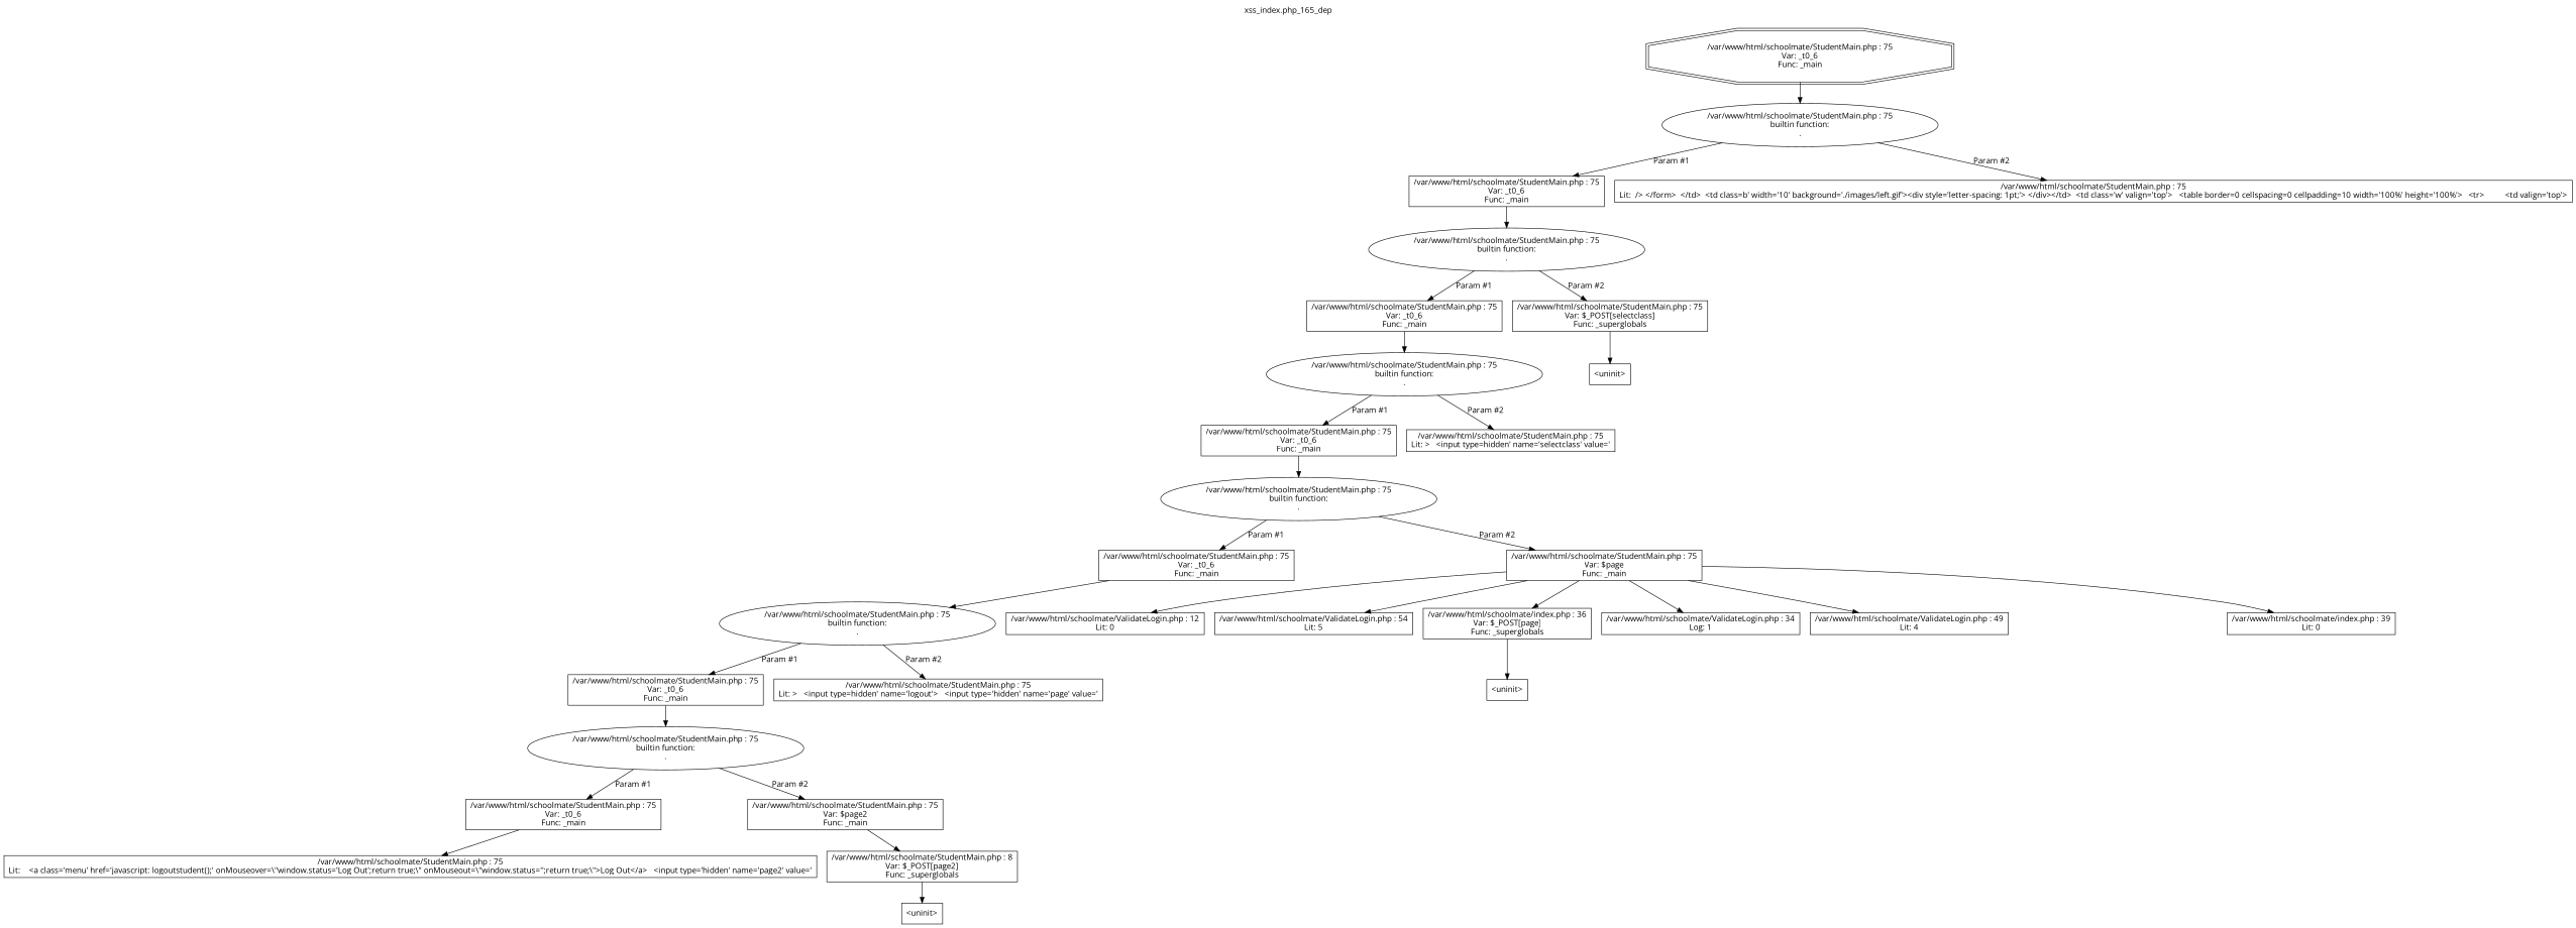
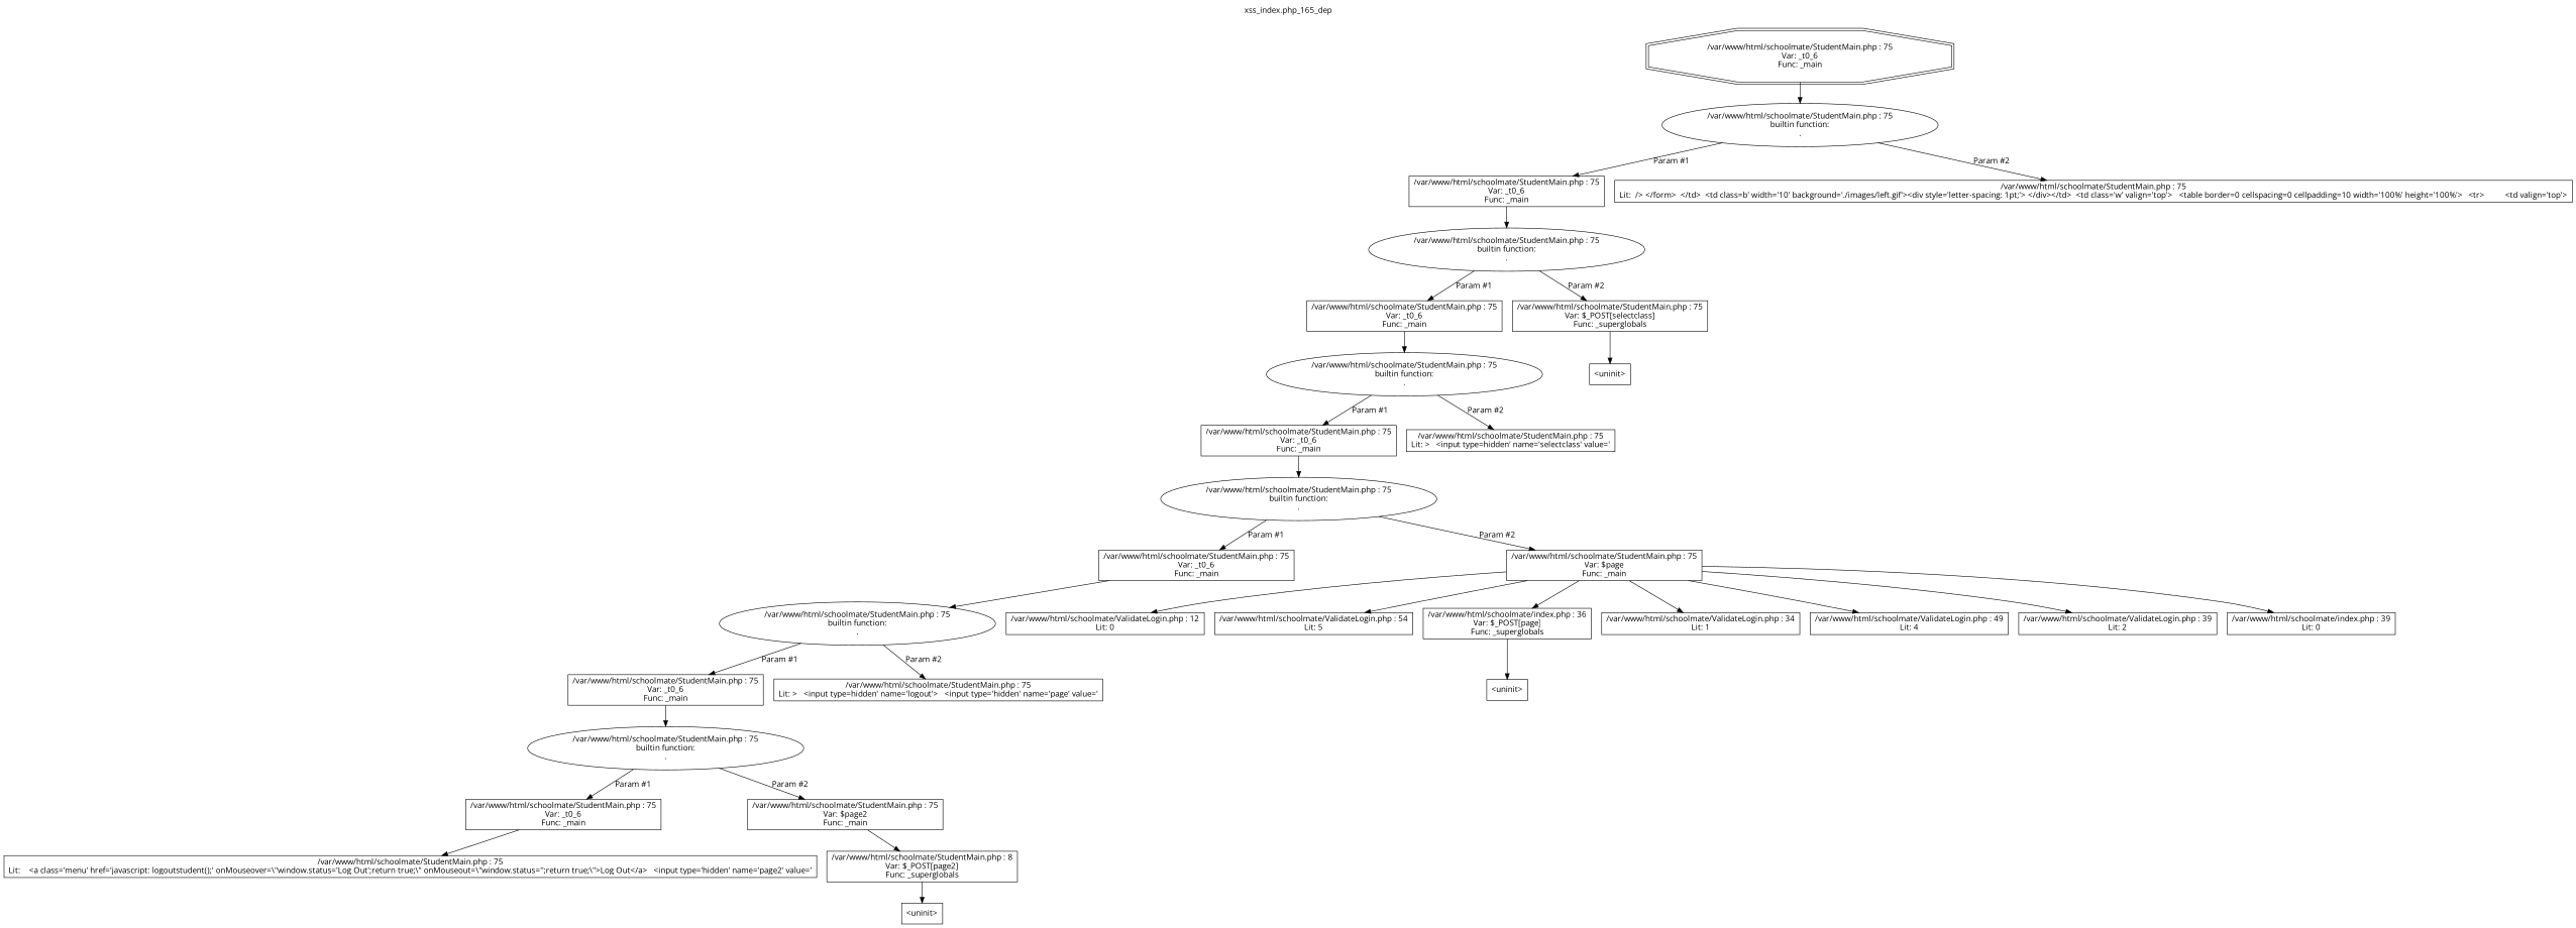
  digraph {
    fontname="Open Sans"
    label="xss_index.php_165_dep"
    labelloc=t
    node [fontname="Open Sans" shape=box]
    edge [fontname="Open Sans"]
    n1 [label="/var/www/html/schoolmate/StudentMain.php : 75\nVar: _t0_6\nFunc: _main\n" shape=doubleoctagon]
    n2 [label="/var/www/html/schoolmate/StudentMain.php : 75\nbuiltin function:\n.\n" shape=ellipse]
    n3 [label="/var/www/html/schoolmate/StudentMain.php : 75\nVar: _t0_6\nFunc: _main\n"]
    n4 [label="/var/www/html/schoolmate/StudentMain.php : 75\nLit:  /> </form>  </td>  <td class=b' width='10' background='./images/left.gif'><div style='letter-spacing: 1pt;'>&nbsp;</div></td>  <td class='w' valign='top'>   <table border=0 cellspacing=0 cellpadding=10 width='100%' height='100%'>	<tr>	 <td valign='top'>\n"]
    n5 [label="/var/www/html/schoolmate/StudentMain.php : 75\nbuiltin function:\n.\n" shape=ellipse]
    n6 [label="/var/www/html/schoolmate/StudentMain.php : 75\nVar: _t0_6\nFunc: _main\n"]
    n7 [label="/var/www/html/schoolmate/StudentMain.php : 75\nVar: $_POST[selectclass]\nFunc: _superglobals\n"]
    n8 [label="/var/www/html/schoolmate/StudentMain.php : 75\nbuiltin function:\n.\n" shape=ellipse]
    n9 [label="<uninit>"]
    n10 [label="/var/www/html/schoolmate/StudentMain.php : 75\nVar: _t0_6\nFunc: _main\n"]
    n11 [label="/var/www/html/schoolmate/StudentMain.php : 75\nLit: >   <input type=hidden' name='selectclass' value='\n"]
    n12 [label="/var/www/html/schoolmate/StudentMain.php : 75\nbuiltin function:\n.\n" shape=ellipse]
    n13 [label="/var/www/html/schoolmate/StudentMain.php : 75\nVar: _t0_6\nFunc: _main\n"]
    n14 [label="/var/www/html/schoolmate/StudentMain.php : 75\nVar: $page\nFunc: _main\n"]
    n15 [label="/var/www/html/schoolmate/StudentMain.php : 75\nbuiltin function:\n.\n" shape=ellipse]
    n16 [label="/var/www/html/schoolmate/ValidateLogin.php : 12\nLit: 0\n"]
    n17 [label="/var/www/html/schoolmate/ValidateLogin.php : 54\nLit: 5\n"]
    n18 [label="/var/www/html/schoolmate/index.php : 36\nVar: $_POST[page]\nFunc: _superglobals\n"]
-   n19 [label="/var/www/html/schoolmate/ValidateLogin.php : 34\nLog: 1\n"]
+   n19 [label="/var/www/html/schoolmate/ValidateLogin.php : 34\nLit: 1\n"]
    n20 [label="/var/www/html/schoolmate/ValidateLogin.php : 49\nLit: 4\n"]
+   n21 [label="/var/www/html/schoolmate/ValidateLogin.php : 39\nLit: 2\n"]
    n22 [label="/var/www/html/schoolmate/index.php : 39\nLit: 0\n"]
    n23 [label="/var/www/html/schoolmate/StudentMain.php : 75\nVar: _t0_6\nFunc: _main\n"]
    n24 [label="/var/www/html/schoolmate/StudentMain.php : 75\nLit: >   <input type=hidden' name='logout'>   <input type='hidden' name='page' value='\n"]
    n25 [label="/var/www/html/schoolmate/StudentMain.php : 75\nbuiltin function:\n.\n" shape=ellipse]
    n26 [label="/var/www/html/schoolmate/StudentMain.php : 75\nVar: _t0_6\nFunc: _main\n"]
    n27 [label="/var/www/html/schoolmate/StudentMain.php : 75\nVar: $page2\nFunc: _main\n"]
    n28 [label="/var/www/html/schoolmate/StudentMain.php : 75\nLit:    <a class='menu' href='javascript: logoutstudent();' onMouseover=\\\"window.status='Log Out';return true;\\\" onMouseout=\\\"window.status='';return true;\\\">Log Out</a>   <input type='hidden' name='page2' value='\n"]
    n29 [label="/var/www/html/schoolmate/StudentMain.php : 8\nVar: $_POST[page2]\nFunc: _superglobals\n"]
    n30 [label="<uninit>"]
    n31 [label="<uninit>"]
    n1 -> n2
    n2 -> n3 [label="Param #1"]
    n2 -> n4 [label="Param #2"]
    n3 -> n5
    n5 -> n6 [label="Param #1"]
    n5 -> n7 [label="Param #2"]
    n6 -> n8
    n7 -> n9
    n8 -> n10 [label="Param #1"]
    n8 -> n11 [label="Param #2"]
    n10 -> n12
    n12 -> n13 [label="Param #1"]
    n12 -> n14 [label="Param #2"]
    n13 -> n15
    n14 -> n16
    n14 -> n17
    n14 -> n18
    n14 -> n19
    n14 -> n20
+   n14 -> n21
    n14 -> n22
    n15 -> n23 [label="Param #1"]
    n15 -> n24 [label="Param #2"]
    n18 -> n31
    n23 -> n25
    n25 -> n26 [label="Param #1"]
    n25 -> n27 [label="Param #2"]
    n26 -> n28
    n27 -> n29
    n29 -> n30
  }
